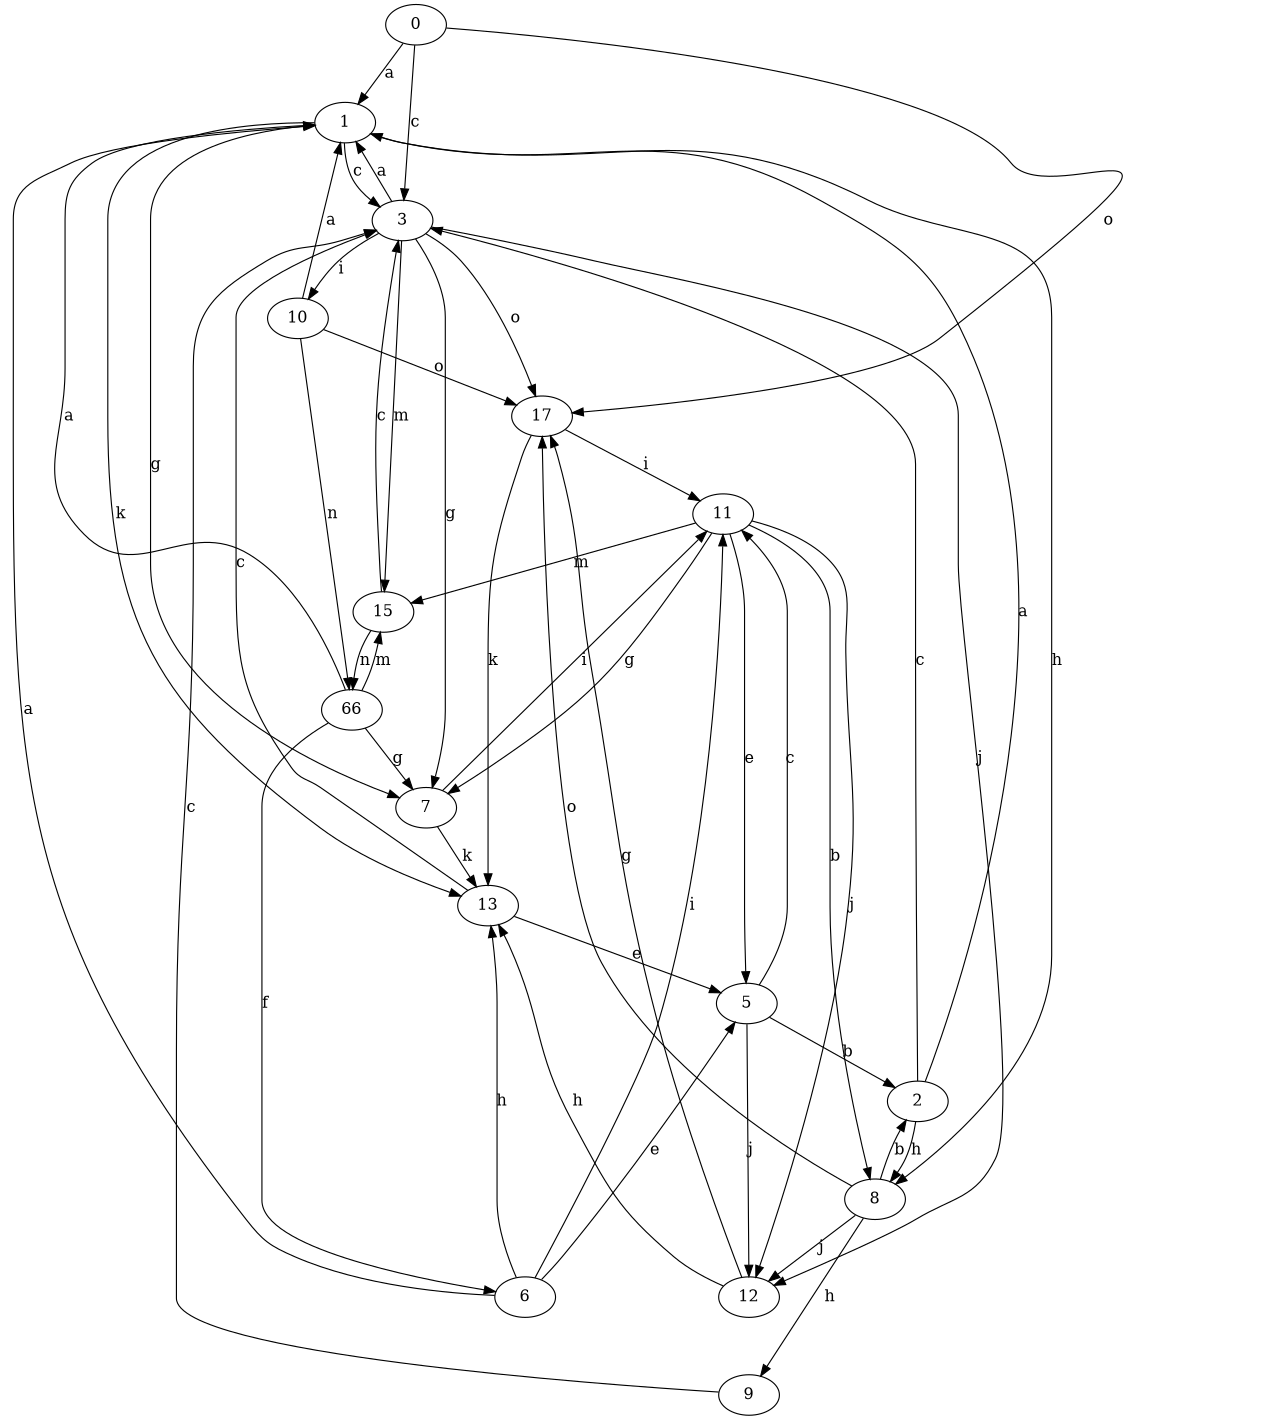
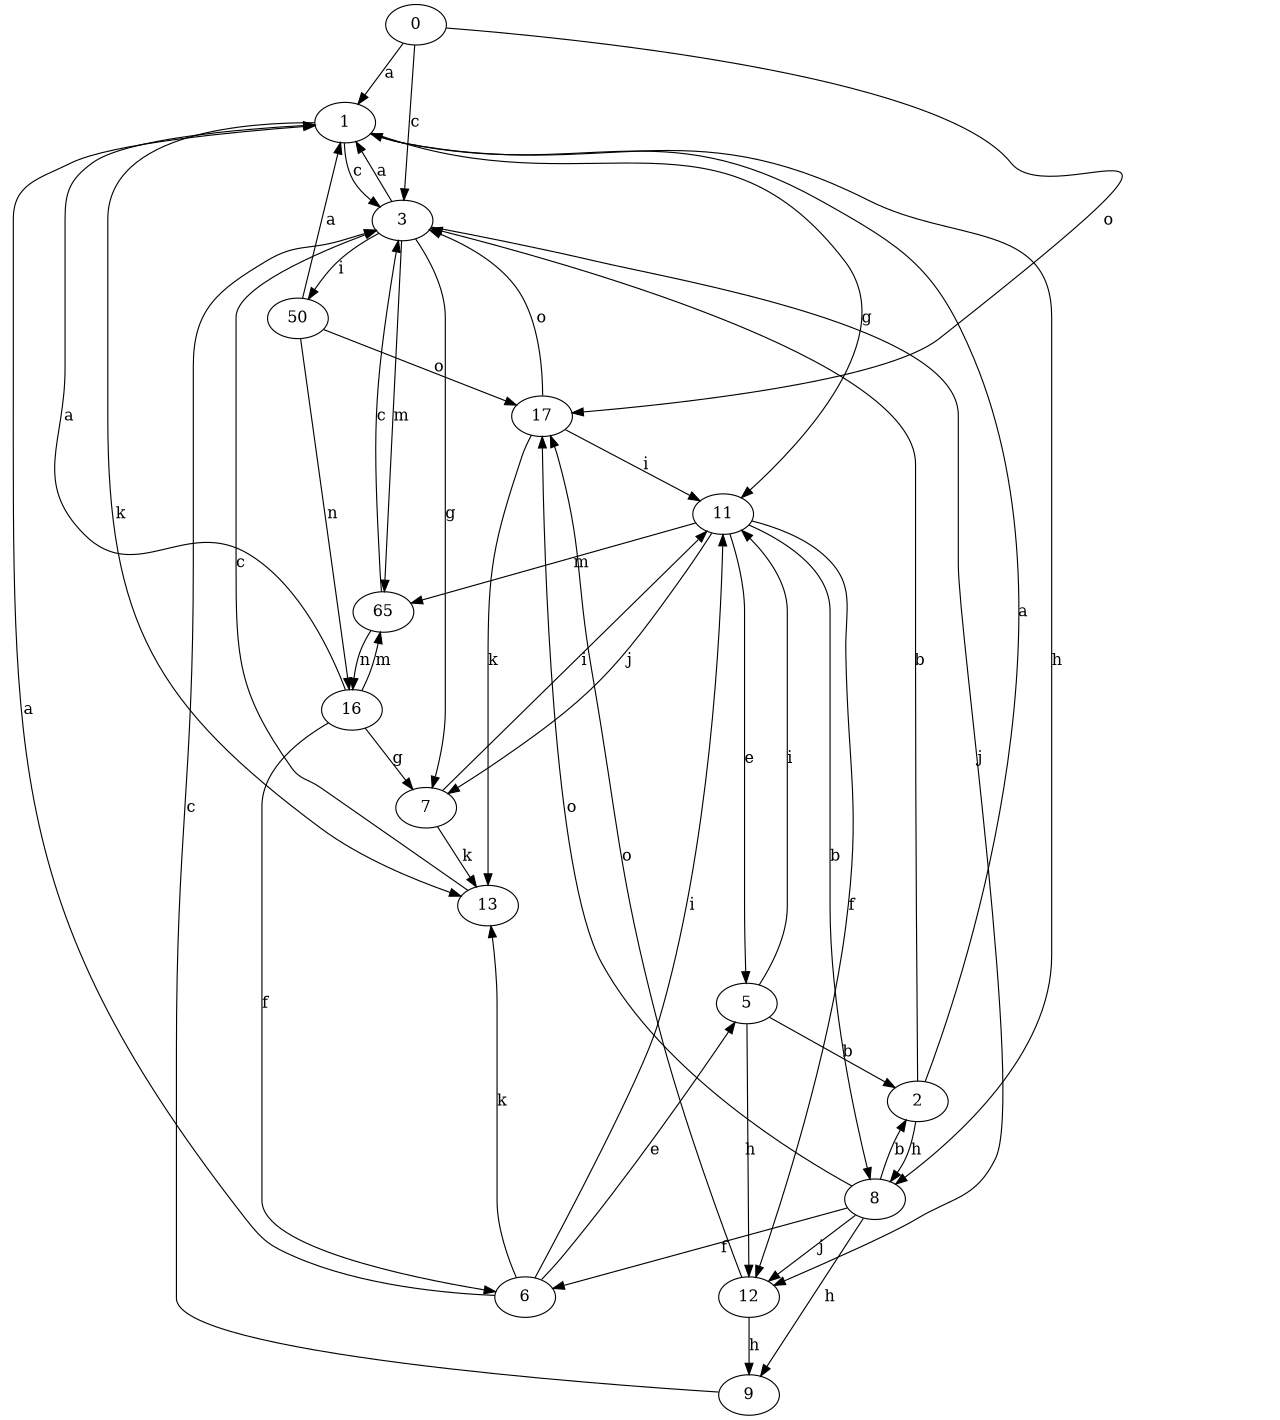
  strict digraph {
    1
    3
    7
    8
    13
-   10
+   10 [label=50]
    12
-   15
+   15 [label=65]
    17
    11
    2
    6
    9
    5
-   16 [label=66]
+   16
    0
    1 -> 3 [label=c]
-   1 -> 7 [label=g]
+   1 -> 11 [label=g]
    1 -> 8 [label=h]
    1 -> 13 [label=k]
    3 -> 1 [label=a]
    3 -> 7 [label=g]
    3 -> 10 [label=i]
    3 -> 12 [label=j]
    3 -> 15 [label=m]
-   3 -> 17 [label=o]
+   17 -> 3 [label=o]
    7 -> 13 [label=k]
    7 -> 11 [label=i]
    8 -> 12 [label=j]
    8 -> 17 [label=o]
    8 -> 2 [label=b]
+   8 -> 6 [label=f]
    8 -> 9 [label=h]
    13 -> 3 [label=c]
-   13 -> 5 [label=e]
    10 -> 1 [label=a]
    10 -> 17 [label=o]
    10 -> 16 [label=n]
-   12 -> 17 [label=g]
-   12 -> 13 [label=h]
+   12 -> 17 [label=o]
+   12 -> 9 [label=h]
    15 -> 3 [label=c]
    15 -> 16 [label=n]
    17 -> 13 [label=k]
    17 -> 11 [label=i]
-   11 -> 7 [label=g]
+   11 -> 7 [label=j]
    11 -> 8 [label=b]
-   11 -> 12 [label=j]
+   11 -> 12 [label=f]
    11 -> 15 [label=m]
    11 -> 5 [label=e]
    2 -> 1 [label=a]
-   2 -> 3 [label=c]
+   2 -> 3 [label=b]
    2 -> 8 [label=h]
    6 -> 1 [label=a]
-   6 -> 13 [label=h]
+   6 -> 13 [label=k]
    6 -> 11 [label=i]
    6 -> 5 [label=e]
    9 -> 3 [label=c]
-   5 -> 12 [label=j]
-   5 -> 11 [label=c]
+   5 -> 12 [label=h]
+   5 -> 11 [label=i]
    5 -> 2 [label=b]
    16 -> 1 [label=a]
    16 -> 7 [label=g]
    16 -> 15 [label=m]
    16 -> 6 [label=f]
    0 -> 1 [label=a]
    0 -> 3 [label=c]
    0 -> 17 [label=o]
  }
